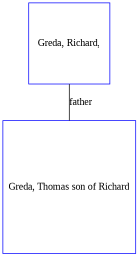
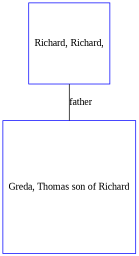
  digraph {
    fontname="Liberation Serif"
    node [color=blue regular=1 shape=box fontname="Liberation Serif"]
    n1 [label="Greda, Thomas son of Richard"]
-   n2 [label="Greda, Richard,"]
+   n2 [label="Richard, Richard,"]
    n2 -> n1 [arrowsize=0.0 dir=none label=father fontname="Liberation Serif"]
  }
